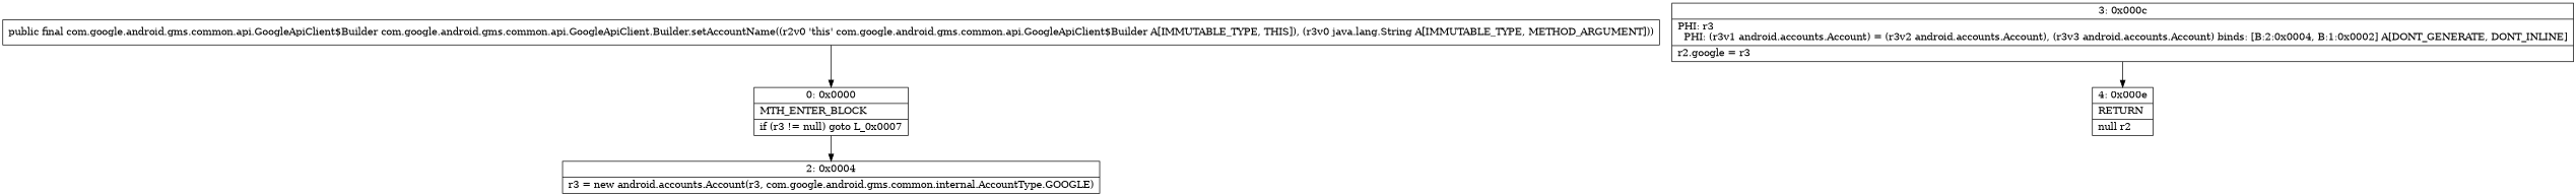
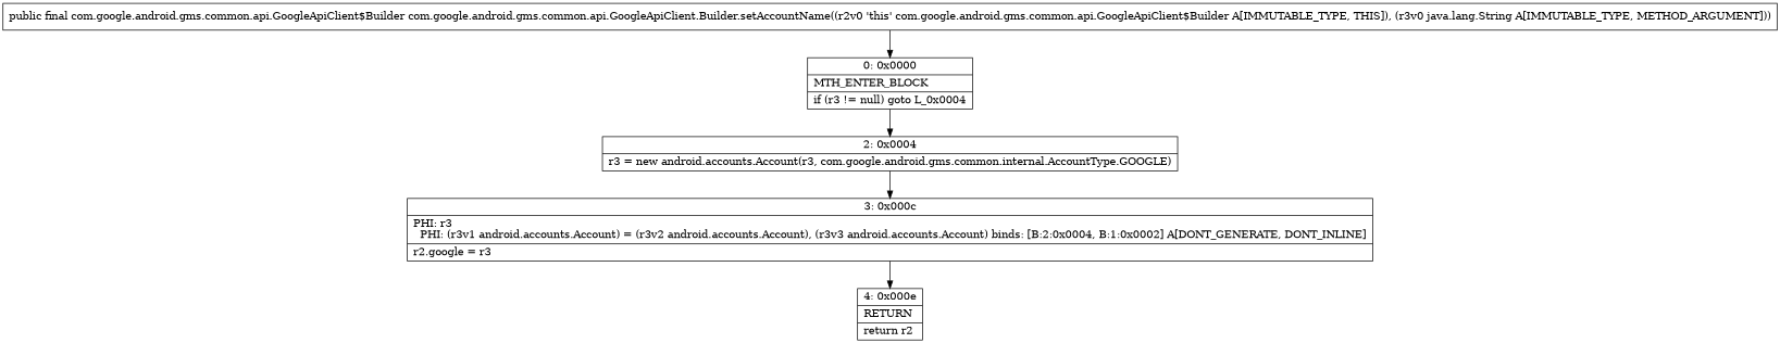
  digraph {
    node [shape=record]
-   n1 [label="{0\:\ 0x0000|MTH_ENTER_BLOCK\l|if (r3 != null) goto L_0x0007\l}"]
+   n1 [label="{0\:\ 0x0000|MTH_ENTER_BLOCK\l|if (r3 != null) goto L_0x0004\l}"]
    n2 [label="{2\:\ 0x0004|r3 = new android.accounts.Account(r3, com.google.android.gms.common.internal.AccountType.GOOGLE)\l}"]
    n3 [label="{3\:\ 0x000c|PHI: r3 \l  PHI: (r3v1 android.accounts.Account) = (r3v2 android.accounts.Account), (r3v3 android.accounts.Account) binds: [B:2:0x0004, B:1:0x0002] A[DONT_GENERATE, DONT_INLINE]\l|r2.google = r3\l}"]
-   n4 [label="{4\:\ 0x000e|RETURN\l|null r2\l}"]
+   n4 [label="{4\:\ 0x000e|RETURN\l|return r2\l}"]
    n5 [label="{public final com.google.android.gms.common.api.GoogleApiClient$Builder com.google.android.gms.common.api.GoogleApiClient.Builder.setAccountName((r2v0 'this' com.google.android.gms.common.api.GoogleApiClient$Builder A[IMMUTABLE_TYPE, THIS]), (r3v0 java.lang.String A[IMMUTABLE_TYPE, METHOD_ARGUMENT])) }"]
    n1 -> n2
+   n2 -> n3
    n3 -> n4
    n5 -> n1
  }
